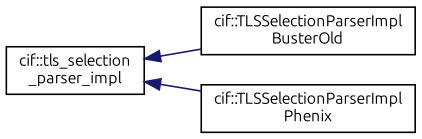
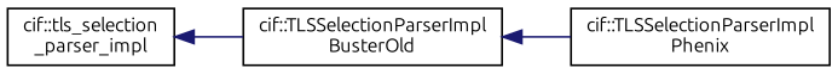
  digraph {
    fontname=Ubuntu
    rankdir=LR
    node [color=black fillcolor=white fontname=Ubuntu fontsize=10 shape=record style=filled]
    edge [color=midnightblue dir=back fontname=Ubuntu fontsize=10 labelfontname=Helvetica labelfontsize=10 style=solid]
    n1 [height=0.2 label="cif::tls_selection\l_parser_impl" width=0.4]
    n2 [height=0.2 label="cif::TLSSelectionParserImpl\lBusterOld" width=0.4]
    n3 [height=0.2 label="cif::TLSSelectionParserImpl\lPhenix" width=0.4]
    n1 -> n2
-   n1 -> n3
+   n2 -> n3
  }
